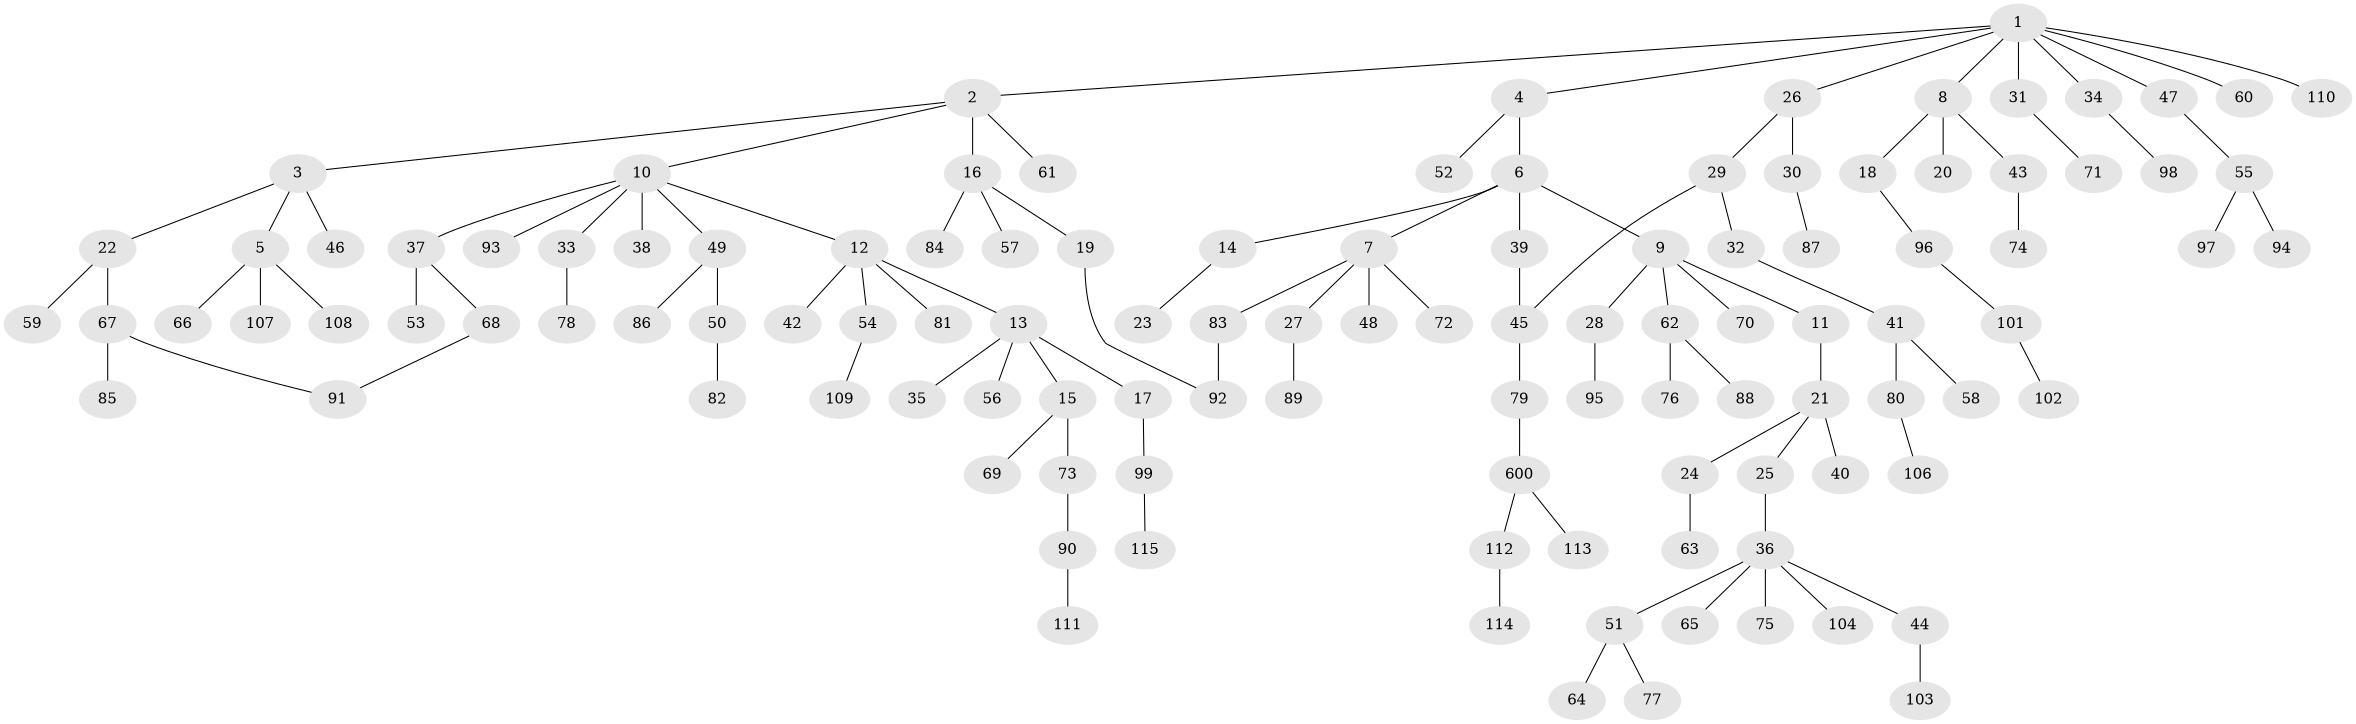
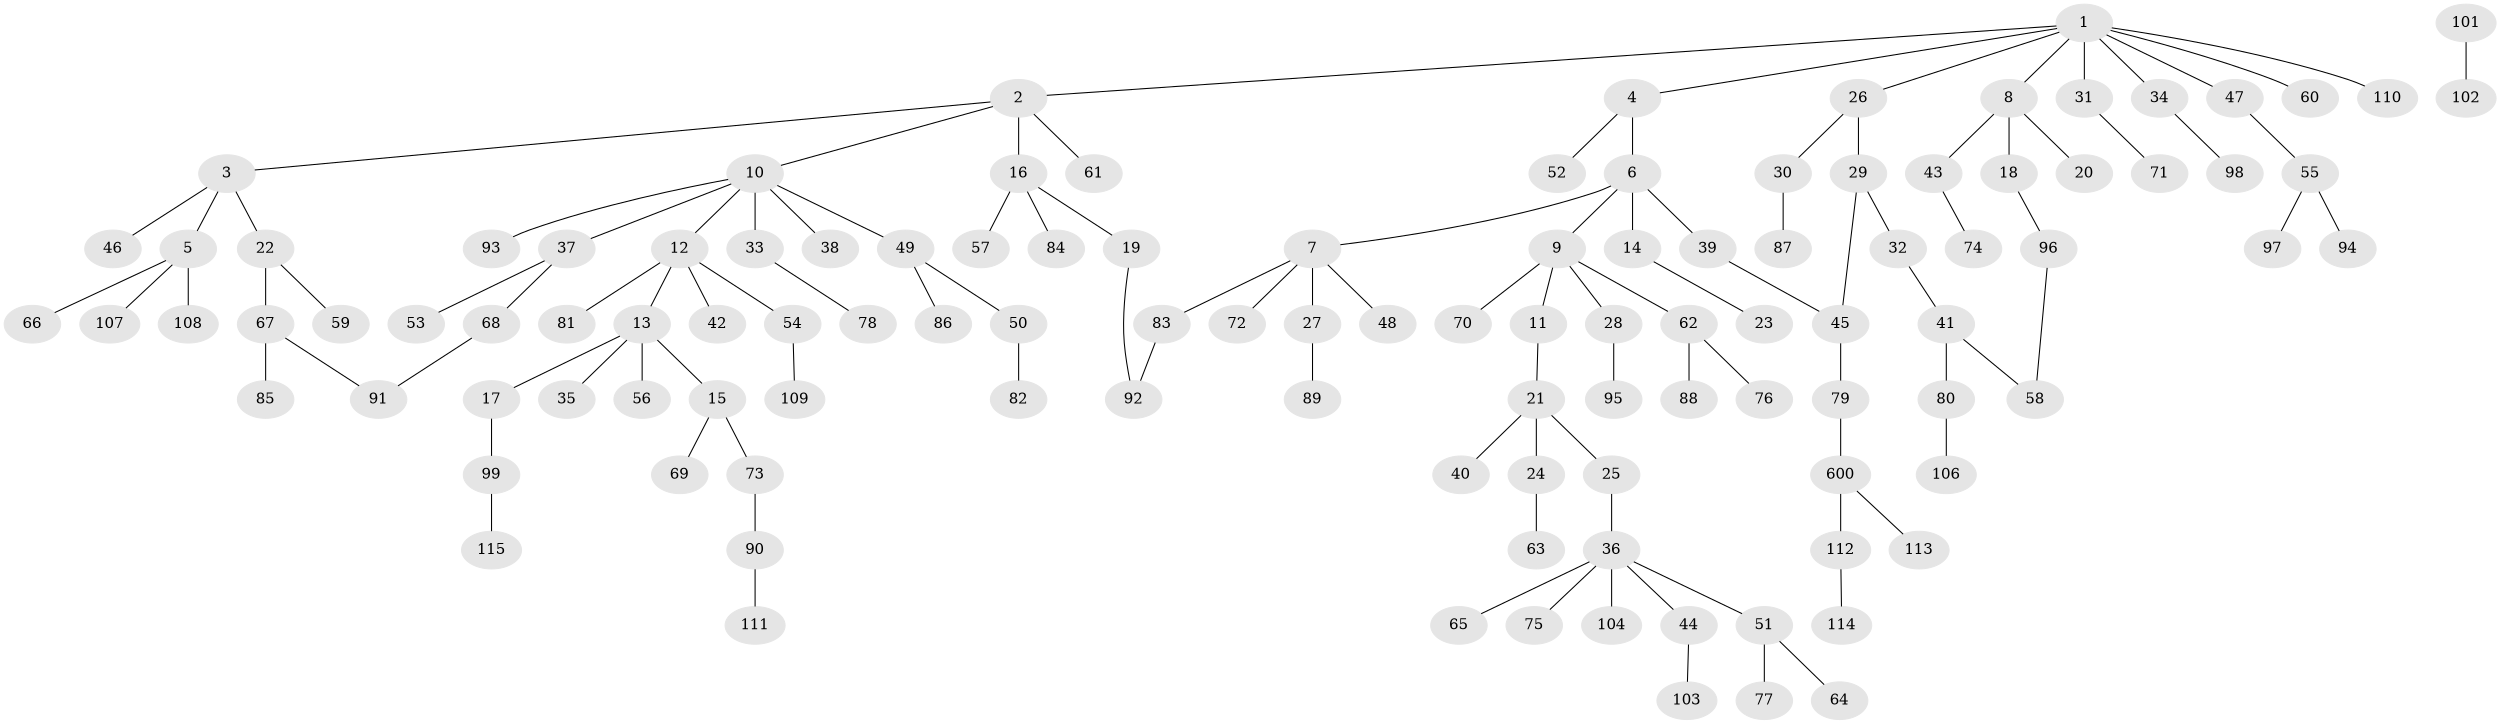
  graph {
    node [color=gray90 style=filled]
    1
    2
    4
    8
    26
    31
    34
    47
    60
    110
    3
    10
    16
    61
    6
    52
    18
    20
    43
    29
    30
    71
    98
    55
    5
    22
    46
    12
    33
    37
    38
    49
    93
    19
    57
    84
    66
    107
    108
    59
    67
    7
    9
    14
    39
    27
    48
    72
    83
    11
    28
    62
    70
    23
    45
    89
    92
    96
    74
    21
    95
    76
    88
    13
    42
    54
    81
    78
    53
    68
    50
    86
    24
    25
    40
    15
    17
    35
    56
    109
    69
    73
    99
    90
    115
    101
    63
    36
    85
    91
    44
    51
    65
    75
    104
    32
    87
    41
    79
    58
    80
    103
    64
    77
    106
    n106 [label=600]
    94
    97
    82
    111
    112
    113
    102
    114
    1 -- 2
    1 -- 4
    1 -- 8
    1 -- 26
    1 -- 31
    1 -- 34
    1 -- 47
    1 -- 60
    1 -- 110
    2 -- 3
    2 -- 10
    2 -- 16
    2 -- 61
    4 -- 6
    4 -- 52
    8 -- 18
    8 -- 20
    8 -- 43
    26 -- 29
    26 -- 30
    31 -- 71
    34 -- 98
    47 -- 55
    3 -- 5
    3 -- 22
    3 -- 46
    10 -- 12
    10 -- 33
    10 -- 37
    10 -- 38
    10 -- 49
    10 -- 93
    16 -- 19
    16 -- 57
    16 -- 84
    6 -- 7
    6 -- 9
    6 -- 14
    6 -- 39
    18 -- 96
    43 -- 74
    29 -- 45
    29 -- 32
    30 -- 87
    55 -- 94
    55 -- 97
    5 -- 66
    5 -- 107
    5 -- 108
    22 -- 59
    22 -- 67
    12 -- 13
    12 -- 42
    12 -- 54
    12 -- 81
    33 -- 78
    37 -- 53
    37 -- 68
    49 -- 50
    49 -- 86
    19 -- 92
    67 -- 85
    67 -- 91
    7 -- 27
    7 -- 48
    7 -- 72
    7 -- 83
    9 -- 11
    9 -- 28
    9 -- 62
    9 -- 70
    14 -- 23
    39 -- 45
    27 -- 89
    83 -- 92
    11 -- 21
    28 -- 95
    62 -- 76
    62 -- 88
    45 -- 79
-   96 -- 101
+   96 -- 58
    21 -- 24
    21 -- 25
    21 -- 40
    13 -- 15
    13 -- 17
    13 -- 35
    13 -- 56
    54 -- 109
    68 -- 91
    50 -- 82
    24 -- 63
    25 -- 36
    15 -- 69
    15 -- 73
    17 -- 99
    73 -- 90
    99 -- 115
    90 -- 111
    101 -- 102
    36 -- 44
    36 -- 51
    36 -- 65
    36 -- 75
    36 -- 104
    44 -- 103
    51 -- 64
    51 -- 77
    32 -- 41
    41 -- 58
    41 -- 80
    79 -- n106
    80 -- 106
    n106 -- 112
    n106 -- 113
    112 -- 114
  }
